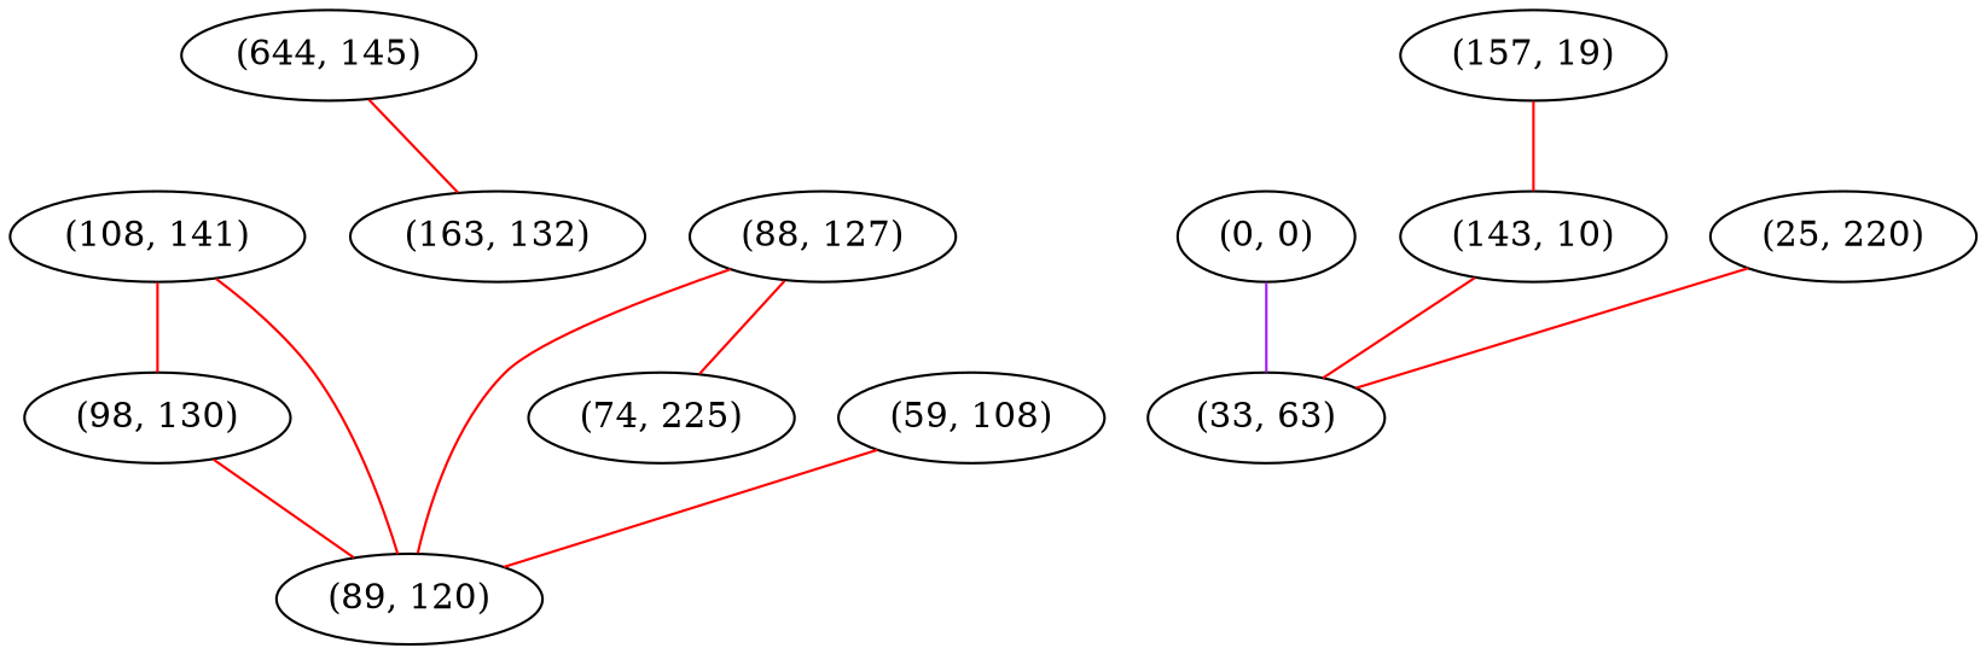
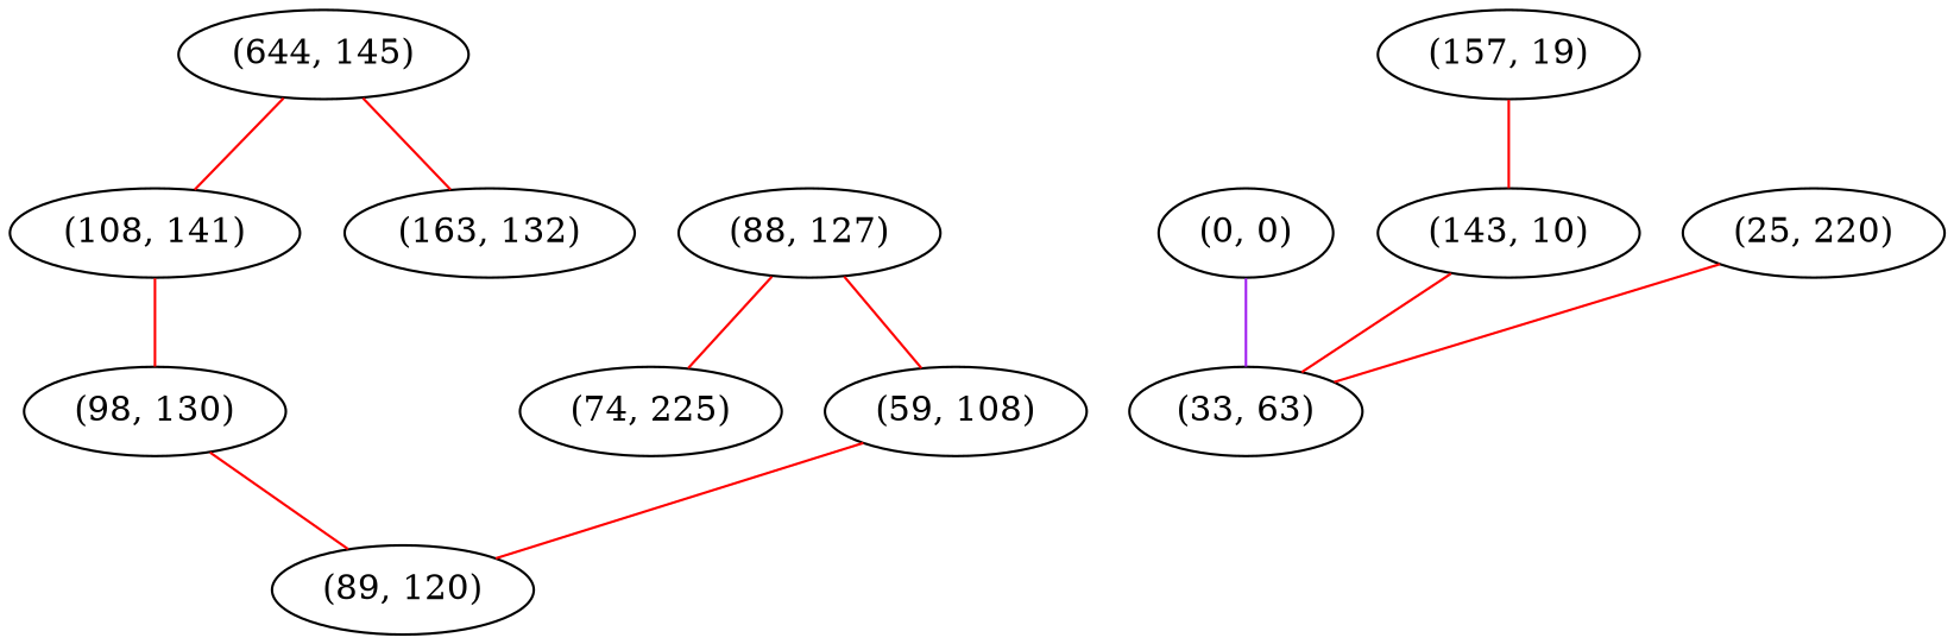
  graph {
    edge [color=red weight=1]
    n1 [label="(644, 145)"]
    "(108, 141)"
    "(163, 132)"
    "(98, 130)"
    "(0, 0)"
    "(33, 63)"
    "(157, 19)"
    "(143, 10)"
    "(89, 120)"
    n10 [label="(88, 127)"]
    "(74, 225)"
    n12 [label="(59, 108)"]
    "(25, 220)"
-   "(89, 120)" -- "(108, 141)"
+   n1 -- "(108, 141)"
    n1 -- "(163, 132)"
    "(108, 141)" -- "(98, 130)"
    "(98, 130)" -- "(89, 120)"
    "(0, 0)" -- "(33, 63)" [color=purple weight=4]
    "(157, 19)" -- "(143, 10)"
    "(143, 10)" -- "(33, 63)"
-   n10 -- "(89, 120)"
+   n10 -- n12
    n10 -- "(74, 225)"
    n12 -- "(89, 120)"
    "(25, 220)" -- "(33, 63)"
  }
